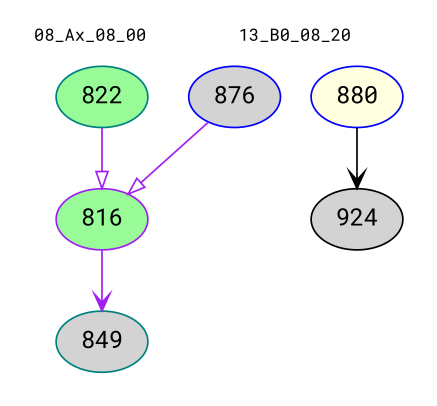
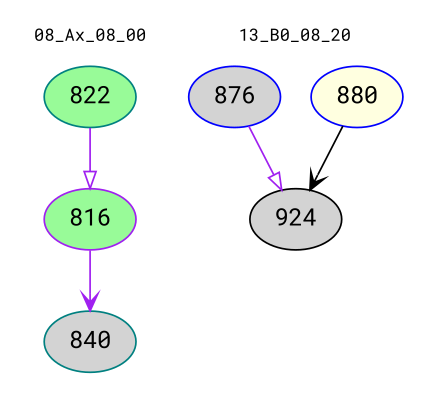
  digraph {
    fontname="Roboto Mono"
    node [color=teal fillcolor=lightgrey fontname="Roboto Mono" style=filled]
    edge [arrowhead=onormal color=purple fontname="Roboto Mono"]
    n1 [fillcolor=palegreen label=822]
    n2 [color=purple fillcolor=palegreen label=816]
-   n3 [label=849]
+   n3 [label=840]
    n4 [color=blue fillcolor=lightyellow label=880]
    n5 [color=blue label=876]
    n6 [color=black label=924]
    subgraph cluster_1 {
      color=white
      fontsize=10
      label="08_Ax_08_00"
      n1
      n2
      n3
    }
    subgraph cluster_2 {
      color=white
      fontsize=10
      label="13_B0_08_20"
      n4
      n5
      n6
    }
    n1 -> n2
    n2 -> n3 [arrowhead=vee]
    n4 -> n6 [arrowhead=vee color=black]
-   n5 -> n2
+   n5 -> n6
  }
